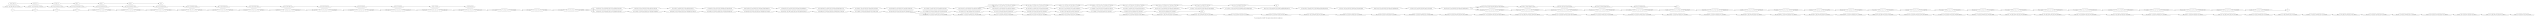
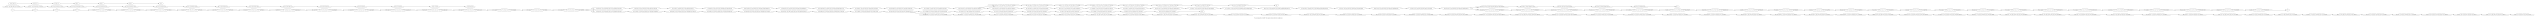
  digraph {
    fontname="PT Serif"
    label="Tree-decomposition of width 3 for register allocator (function _handle_data)"
    rankdir=LR
    node [fontname="PT Serif"]
    edge [fontname="PT Serif"]
    n1 [label="0 | : "]
    n2 [label="1 | 74 : "]
    n3 [label="2 | 73 74 : "]
    n4 [label="157 | 73 : "]
    n5 [label="3 | 16 73 : 0 1 2 3 4 9 12 13 14 15 16 17 18 19 20 21 "]
    n6 [label="4 | 16 72 73 : 0 1 2 3 4 9 12 13 14 15 16 17 18 19 20 21 "]
    n7 [label="5 | 16 71 72 73 : 0 1 2 3 4 9 12 13 14 15 16 17 18 19 20 21 "]
    n8 [label="156 | 16 71 73 : 0 1 2 3 4 9 12 13 14 15 16 17 18 19 20 21 "]
    n9 [label="6 | 16 70 71 73 : 0 1 2 3 4 9 12 13 14 15 16 17 18 19 20 21 "]
    n10 [label="155 | 16 70 73 : 0 1 2 3 4 9 12 13 14 15 16 17 18 19 20 21 "]
    n11 [label="7 | 16 69 70 73 : 0 1 2 3 4 9 12 13 14 15 16 17 18 19 20 21 44 45 46 47 "]
    n12 [label="154 | 16 69 73 : 0 1 2 3 4 9 12 13 14 15 16 17 18 19 20 21 44 45 46 47 "]
    n13 [label="8 | 16 68 69 73 : 0 1 2 3 4 9 12 13 14 15 16 17 18 19 20 21 44 45 46 47 "]
    n14 [label="153 | 16 68 73 : 0 1 2 3 4 9 12 13 14 15 16 17 18 19 20 21 44 45 46 47 "]
    n15 [label="9 | 16 67 68 73 : 0 1 2 3 4 9 12 13 14 15 16 17 18 19 20 21 44 45 46 47 "]
    n16 [label="152 | 16 67 73 : 0 1 2 3 4 9 12 13 14 15 16 17 18 19 20 21 44 45 "]
    n17 [label="10 | 16 66 67 73 : 0 1 2 3 4 9 12 13 14 15 16 17 18 19 20 21 44 45 "]
    n18 [label="151 | 16 66 73 : 0 1 2 3 4 9 12 13 14 15 16 17 18 19 20 21 "]
    n19 [label="11 | 16 41 66 73 : 0 1 2 3 4 9 12 13 14 15 16 17 18 19 20 21 27 28 29 30 "]
    n20 [label="80 | 16 41 66 73 : 0 1 2 3 4 9 12 13 14 15 16 17 18 19 20 21 27 28 29 30 "]
    n21 [label="83 | 16 41 66 73 : 0 1 2 3 4 9 12 13 14 15 16 17 18 19 20 21 27 28 29 30 "]
    n22 [label="158 | 41 66 73 : 0 1 12 13 14 15 16 17 18 19 20 21 27 28 29 30 "]
    n23 [label="150 | 16 41 73 : 0 1 2 3 4 9 12 13 14 15 16 17 18 19 20 21 27 28 29 30 "]
    n24 [label="12 | 41 65 66 : 0 1 12 13 14 15 16 17 18 19 20 21 27 28 29 30 42 43 "]
    n25 [label="13 | 41 64 65 66 : 0 1 12 13 14 15 16 17 18 19 20 21 27 28 29 30 42 43 "]
    n26 [label="108 | 41 64 66 : 0 1 12 13 14 15 16 17 18 19 20 21 27 28 29 30 42 43 "]
    n27 [label="14 | 41 63 64 66 : 0 1 12 13 14 15 16 17 18 19 20 21 27 28 29 30 42 43 "]
    n28 [label="107 | 41 63 66 : 0 1 12 13 14 15 16 17 18 19 20 21 27 28 29 30 "]
    n29 [label="15 | 41 62 63 66 : 0 1 12 13 14 15 16 17 18 19 20 21 27 28 29 30 "]
    n30 [label="106 | 41 62 66 : 0 1 12 13 14 15 16 17 18 19 20 21 27 28 29 30 "]
    n31 [label="16 | 41 61 62 66 : 0 1 12 13 14 15 16 17 18 19 20 21 27 28 29 30 "]
    n32 [label="76 | 41 61 62 66 : 0 1 12 13 14 15 16 17 18 19 20 21 27 28 29 30 "]
    n33 [label="79 | 41 61 62 66 : 0 1 12 13 14 15 16 17 18 19 20 21 27 28 29 30 "]
    n34 [label="159 | 41 61 66 : 0 1 12 13 14 15 16 17 18 19 20 21 27 28 29 30 "]
    n35 [label="162 | 41 62 66 : 0 1 12 13 14 15 16 17 18 19 20 21 27 28 29 30 "]
    n36 [label="17 | 41 60 61 : 0 1 12 13 14 15 16 17 18 19 20 21 27 28 29 30 "]
    n37 [label="85 | 41 60 : 0 1 12 13 14 15 16 17 18 19 20 21 27 28 29 30 "]
    n38 [label="18 | 41 59 60 : 0 1 12 13 14 15 16 17 18 19 20 21 27 28 29 30 "]
    n39 [label="160 | 59 60 : 0 1 14 15 20 21 27 28 29 30 "]
    n40 [label="161 | 60 : 0 1 14 15 20 21 27 28 29 30 "]
    n41 [label="19 | 41 58 66 : 0 1 12 13 14 15 16 17 18 19 20 21 27 28 29 30 "]
    n42 [label="104 | 41 58 : 0 1 12 13 14 15 16 17 18 19 20 21 27 28 29 30 "]
    n43 [label="20 | 41 57 58 : 0 1 12 13 14 15 16 17 18 19 20 21 27 28 29 30 40 41 "]
    n44 [label="103 | 41 57 : 0 1 12 13 14 15 16 17 18 19 20 21 27 28 29 30 40 41 "]
    n45 [label="21 | 41 56 57 : 0 1 12 13 14 15 16 17 18 19 20 21 27 28 29 30 38 39 40 41 "]
    n46 [label="102 | 41 56 : 0 1 12 13 14 15 16 17 18 19 20 21 27 28 29 30 38 39 40 41 "]
    n47 [label="22 | 41 55 56 : 0 1 12 13 14 15 16 17 18 19 20 21 27 28 29 30 38 39 40 41 "]
    n48 [label="101 | 41 55 : 0 1 12 13 14 15 16 17 18 19 20 21 27 28 29 30 38 39 "]
    n49 [label="23 | 41 54 55 : 0 1 12 13 14 15 16 17 18 19 20 21 27 28 29 30 38 39 "]
    n50 [label="100 | 41 54 : 0 1 12 13 14 15 16 17 18 19 20 21 27 28 29 30 "]
    n51 [label="24 | 41 52 54 : 0 1 12 13 14 15 16 17 18 19 20 21 27 28 29 30 36 37 "]
    n52 [label="77 | 41 52 54 : 0 1 12 13 14 15 16 17 18 19 20 21 27 28 29 30 36 37 "]
    n53 [label="78 | 41 52 54 : 0 1 12 13 14 15 16 17 18 19 20 21 27 28 29 30 36 37 "]
    n54 [label="88 | 52 54 : 0 1 12 13 14 15 20 21 36 37 "]
    n55 [label="99 | 41 52 : 0 1 12 13 14 15 16 17 18 19 20 21 27 28 29 30 36 37 "]
    n56 [label="25 | 52 53 54 : 0 1 12 13 14 15 20 21 36 37 "]
    n57 [label="163 | 53 54 : 0 1 12 13 14 15 20 21 36 37 "]
    n58 [label="164 | 54 : 0 1 12 13 14 15 20 21 "]
    n59 [label="26 | 41 51 52 : 0 1 12 13 14 15 16 17 18 19 20 21 27 28 29 30 34 35 36 37 "]
    n60 [label="98 | 41 51 : 0 1 12 13 14 15 16 17 18 19 20 21 27 28 29 30 34 35 36 37 "]
    n61 [label="27 | 41 50 51 : 0 1 12 13 14 15 16 17 18 19 20 21 27 28 29 30 34 35 36 37 "]
    n62 [label="97 | 41 50 : 0 1 12 13 14 15 16 17 18 19 20 21 27 28 29 30 34 35 36 37 "]
    n63 [label="28 | 41 49 50 : 0 1 12 13 14 15 16 17 18 19 20 21 27 28 29 30 34 35 36 37 "]
    n64 [label="96 | 41 49 : 0 1 12 13 14 15 16 17 18 19 20 21 27 28 29 30 34 35 "]
    n65 [label="29 | 41 48 49 : 0 1 12 13 14 15 16 17 18 19 20 21 27 28 29 30 34 35 "]
    n66 [label="95 | 41 48 : 0 1 12 13 14 15 16 17 18 19 20 21 27 28 29 30 "]
    n67 [label="30 | 41 47 48 : 0 1 12 13 14 15 16 17 18 19 20 21 27 28 29 30 "]
    n68 [label="94 | 41 47 : 0 1 12 13 14 15 16 17 18 19 20 21 27 28 29 30 "]
    n69 [label="31 | 41 46 47 : 0 1 12 13 14 15 16 17 18 19 20 21 27 28 29 30 "]
    n70 [label="93 | 41 46 : 0 1 12 13 14 15 16 17 18 19 20 21 27 28 29 30 "]
    n71 [label="32 | 41 45 46 : 0 1 12 13 14 15 16 17 18 19 20 21 27 28 29 30 "]
    n72 [label="92 | 41 45 : 0 1 12 13 14 15 16 17 18 19 20 21 27 28 29 30 "]
    n73 [label="33 | 41 44 45 : 0 1 12 13 14 15 16 17 18 19 20 21 27 28 29 30 32 33 "]
    n74 [label="91 | 41 44 : 0 1 12 13 14 15 16 17 18 19 20 21 27 28 29 30 32 33 "]
    n75 [label="34 | 41 43 44 : 0 1 12 13 14 15 16 17 18 19 20 21 27 28 29 30 31 32 33 "]
    n76 [label="90 | 41 43 : 0 1 12 13 14 15 16 17 18 19 20 21 27 28 29 30 31 32 33 "]
    n77 [label="35 | 41 42 43 : 0 1 12 13 14 15 16 17 18 19 20 21 27 28 29 30 31 32 33 "]
    n78 [label="165 | 42 43 : 0 1 12 13 14 15 16 17 18 19 20 21 27 28 31 32 33 "]
    n79 [label="166 | 43 : 0 1 12 13 14 15 18 19 20 21 27 28 31 32 33 "]
    n80 [label="36 | 16 40 41 73 : 0 1 2 3 4 9 12 13 14 15 16 17 18 19 20 21 27 28 29 30 "]
    n81 [label="149 | 16 40 73 : 0 1 2 3 4 9 12 13 14 15 16 17 18 19 20 21 27 28 29 30 "]
    n82 [label="37 | 16 39 40 73 : 0 1 2 3 4 9 12 13 14 15 16 17 18 19 20 21 27 28 29 30 "]
    n83 [label="148 | 16 39 73 : 0 1 2 3 4 9 12 13 14 15 16 17 18 19 20 21 27 28 29 30 "]
    n84 [label="38 | 16 38 39 73 : 0 1 2 3 4 9 12 13 14 15 16 17 18 19 20 21 27 28 29 30 "]
    n85 [label="147 | 16 38 73 : 0 1 2 3 4 9 12 13 14 15 16 17 18 19 20 21 27 28 "]
    n86 [label="39 | 16 37 38 73 : 0 1 2 3 4 9 12 13 14 15 16 17 18 19 20 21 27 28 "]
    n87 [label="81 | 16 37 38 73 : 0 1 2 3 4 9 12 13 14 15 16 17 18 19 20 21 27 28 "]
    n88 [label="82 | 16 37 38 73 : 0 1 2 3 4 9 12 13 14 15 16 17 18 19 20 21 27 28 "]
    n89 [label="167 | 16 37 73 : 0 1 2 3 4 9 12 13 14 15 16 17 18 19 20 21 "]
    n90 [label="170 | 16 38 73 : 0 1 2 3 4 9 12 13 14 15 16 17 18 19 20 21 27 28 "]
    n91 [label="40 | 16 36 37 : 0 1 2 3 4 9 12 13 14 15 16 17 18 19 20 21 "]
    n92 [label="111 | 16 36 : 0 1 2 3 4 9 12 13 14 15 16 17 18 19 20 21 "]
    n93 [label="41 | 16 35 36 : 0 1 2 3 4 9 12 13 14 15 16 17 18 19 20 21 "]
    n94 [label="168 | 35 36 : 0 1 4 9 12 13 14 15 16 17 18 19 20 21 "]
    n95 [label="169 | 36 : 0 1 4 9 12 13 14 15 16 17 18 19 20 21 "]
    n96 [label="42 | 16 34 73 : 0 1 2 3 4 9 12 13 14 15 16 17 18 19 20 21 "]
    n97 [label="43 | 16 33 34 73 : 0 1 2 3 4 9 12 13 14 15 16 17 18 19 20 21 "]
+   n98 [label="145 | 16 33 73 : 0 1 2 3 4 9 12 13 14 15 16 17 18 19 20 21 "]
    n99 [label="44 | 16 32 33 73 : 0 1 2 3 4 9 12 13 14 15 16 17 18 19 20 21 "]
    n100 [label="144 | 16 32 73 : 0 1 2 3 4 9 12 13 14 15 16 17 18 19 20 21 "]
    n101 [label="45 | 16 31 32 73 : 0 1 2 3 4 9 12 13 14 15 16 17 18 19 20 21 "]
    n102 [label="143 | 16 31 73 : 0 1 2 3 4 9 12 13 14 15 16 17 18 19 20 21 "]
    n103 [label="46 | 16 30 31 73 : 0 1 2 3 4 9 12 13 14 15 16 17 18 19 20 21 "]
    n104 [label="142 | 16 30 73 : 0 1 2 3 4 9 12 13 14 15 16 17 18 19 20 21 "]
    n105 [label="47 | 16 29 30 73 : 0 1 2 3 4 9 12 13 14 15 16 17 18 19 20 21 "]
    n106 [label="141 | 16 29 73 : 0 1 2 3 4 9 12 13 14 15 16 17 18 19 20 21 "]
    n107 [label="48 | 16 28 29 73 : 0 1 2 3 4 9 12 13 14 15 16 17 18 19 20 21 25 26 "]
    n108 [label="140 | 16 28 73 : 0 1 2 3 4 9 12 13 14 15 16 17 18 19 20 21 25 26 "]
    n109 [label="49 | 16 27 28 73 : 0 1 2 3 4 9 12 13 14 15 16 17 18 19 20 21 24 25 26 "]
    n110 [label="139 | 16 27 73 : 0 1 2 3 4 9 12 13 14 15 16 17 18 19 20 21 24 25 26 "]
    n111 [label="50 | 16 26 27 73 : 0 1 2 3 4 9 12 13 14 15 16 17 18 19 20 21 24 25 26 "]
    n112 [label="138 | 16 26 73 : 0 1 2 3 4 9 12 13 14 15 16 17 18 19 20 21 24 "]
    n113 [label="51 | 16 25 26 73 : 0 1 2 3 4 9 12 13 14 15 16 17 18 19 20 21 24 "]
    n114 [label="137 | 16 25 73 : 0 1 2 3 4 9 12 13 14 15 16 17 18 19 20 21 "]
    n115 [label="52 | 16 24 25 73 : 0 1 2 3 4 9 12 13 14 15 16 17 18 19 20 21 "]
    n116 [label="136 | 16 24 25 : 0 1 2 3 4 9 12 13 14 15 16 17 18 19 20 21 "]
    n117 [label="53 | 16 23 24 25 : 0 1 2 3 4 9 12 13 14 15 16 17 18 19 20 21 "]
    n118 [label="135 | 16 23 25 : 0 1 2 3 4 9 12 13 14 15 16 17 18 19 20 21 "]
    n119 [label="54 | 16 22 23 25 : 0 1 2 3 4 9 12 13 14 15 16 17 18 19 20 21 "]
    n120 [label="134 | 16 22 25 : 0 1 2 3 4 9 12 13 14 15 16 17 18 19 20 21 "]
    n121 [label="55 | 16 21 22 25 : 0 1 2 3 4 9 12 13 14 15 16 17 18 19 20 21 22 23 "]
    n122 [label="171 | 16 21 25 : 0 1 2 3 4 9 12 13 14 15 16 17 18 19 20 21 22 23 "]
    n123 [label="133 | 16 21 : 0 1 2 3 4 9 12 13 14 15 16 17 18 19 20 21 22 23 "]
    n124 [label="56 | 16 20 21 : 0 1 2 3 4 9 12 13 14 15 16 17 18 19 20 21 22 23 "]
    n125 [label="132 | 16 20 : 0 1 2 3 4 9 12 13 14 15 16 17 18 19 20 21 22 23 "]
    n126 [label="57 | 16 19 20 : 0 1 2 3 4 9 12 13 14 15 16 17 18 19 20 21 22 23 "]
    n127 [label="131 | 16 19 : 0 1 2 3 4 9 12 13 14 15 16 17 18 19 20 21 "]
    n128 [label="58 | 16 18 19 : 0 1 2 3 4 9 12 13 14 15 16 17 18 19 20 21 "]
    n129 [label="130 | 16 18 : 0 1 2 3 4 9 12 13 14 15 16 17 18 19 20 21 "]
    n130 [label="59 | 16 17 18 : 0 1 2 3 4 9 12 13 14 15 16 17 18 19 20 21 "]
    n131 [label="172 | 16 18 : 0 1 2 3 4 9 12 13 14 15 16 17 18 19 20 21 "]
    n132 [label="129 | 16 : 0 1 2 3 4 9 12 13 14 15 16 17 18 19 20 21 "]
    n133 [label="60 | 15 16 : 0 1 2 3 4 9 11 12 13 14 15 16 17 18 19 20 21 "]
    n134 [label="128 | 15 : 0 1 2 3 4 9 11 12 13 14 15 16 17 18 19 20 21 "]
    n135 [label="61 | 14 15 : 0 1 2 3 4 9 11 12 13 14 15 16 17 18 19 20 21 "]
    n136 [label="127 | 14 : 0 1 2 3 4 9 11 12 13 14 15 16 17 18 19 20 21 "]
    n137 [label="62 | 13 14 : 0 1 2 3 4 5 6 9 11 12 13 14 15 16 17 18 19 20 21 "]
    n138 [label="126 | 13 : 0 1 2 3 4 5 6 9 11 12 13 14 15 16 17 18 19 "]
    n139 [label="63 | 12 13 : 0 1 2 3 4 5 6 9 11 12 13 14 15 16 17 18 19 "]
    n140 [label="125 | 12 : 0 1 2 3 4 5 6 9 11 12 13 14 15 16 17 "]
    n141 [label="124 | 11 : 0 1 2 3 4 5 6 9 11 12 13 14 15 "]
    n142 [label="65 | 10 11 : 0 1 2 3 4 5 6 9 11 12 13 14 15 "]
    n143 [label="123 | 10 : 0 1 2 3 4 5 6 9 11 12 13 "]
    n144 [label="66 | 9 10 : 0 1 2 3 4 5 6 9 10 11 12 13 "]
    n145 [label="122 | 9 : 0 1 2 3 4 5 6 9 10 11 "]
    n146 [label="67 | 8 9 : 0 1 2 3 4 5 6 9 10 11 "]
    n147 [label="121 | 8 : 0 1 2 3 4 5 6 9 10 "]
    n148 [label="68 | 7 8 : 0 1 2 3 4 5 6 7 8 9 10 "]
    n149 [label="120 | 7 : 0 1 2 3 4 5 6 7 8 9 "]
    n150 [label="69 | 6 7 : 0 1 2 3 4 5 6 7 8 9 "]
    n151 [label="119 | 6 : 0 1 2 3 4 5 6 7 8 "]
    n152 [label="70 | 5 6 : 0 1 2 3 4 5 6 7 8 "]
    n153 [label="118 | 5 : 0 1 2 3 4 5 6 "]
    n154 [label="71 | 4 5 : 0 1 2 3 4 5 6 "]
    n155 [label="117 | 4 : 0 1 2 3 4 "]
    n156 [label="72 | 3 4 : 0 1 2 3 4 "]
    n157 [label="73 | 2 3 : 0 1 2 3 "]
    n158 [label="115 | 2 : 0 1 "]
    n159 [label="74 | 1 2 : 0 1 "]
    n160 [label="114 | 1 : "]
    n161 [label="75 | 0 1 : "]
    n162 [label="173 | 1 : "]
    n163 [label="113 | : "]
    n164 [label="86 | 41 61 : 0 1 12 13 14 15 16 17 18 19 20 21 27 28 29 30 "]
    n165 [label="105 | 41 66 : 0 1 12 13 14 15 16 17 18 19 20 21 27 28 29 30 "]
    n166 [label="109 | 41 66 : 0 1 12 13 14 15 16 17 18 19 20 21 27 28 29 30 "]
    n167 [label="112 | 16 37 : 0 1 2 3 4 9 12 13 14 15 16 17 18 19 20 21 "]
    n168 [label="146 | 16 73 : 0 1 2 3 4 9 12 13 14 15 16 17 18 19 20 21 "]
    n169 [label="84 | : "]
    n170 [label="87 | : "]
    n171 [label="89 | : "]
    n172 [label="110 | : "]
    n1 -> n2
    n2 -> n3
    n3 -> n4
    n4 -> n5
    n5 -> n6
    n6 -> n7
    n7 -> n8
    n8 -> n9
    n9 -> n10
    n10 -> n11
    n11 -> n12
    n12 -> n13
    n13 -> n14
    n14 -> n15
    n15 -> n16
    n16 -> n17
    n17 -> n18
    n18 -> n19
    n19 -> n20
    n19 -> n21
    n20 -> n22
    n21 -> n23
    n22 -> n166
    n23 -> n80
    n24 -> n25
    n25 -> n26
    n26 -> n27
    n27 -> n28
    n28 -> n29
    n29 -> n30
    n30 -> n31
    n31 -> n32
    n31 -> n33
    n32 -> n34
    n33 -> n35
    n34 -> n164
    n35 -> n165
    n36 -> n37
    n37 -> n38
    n38 -> n39
    n39 -> n40
    n40 -> n169
    n41 -> n42
    n42 -> n43
    n43 -> n44
    n44 -> n45
    n45 -> n46
    n46 -> n47
    n47 -> n48
    n48 -> n49
    n49 -> n50
    n50 -> n51
    n51 -> n52
    n51 -> n53
    n52 -> n54
    n53 -> n55
    n54 -> n56
    n55 -> n59
    n56 -> n57
    n57 -> n58
    n58 -> n170
    n59 -> n60
    n60 -> n61
    n61 -> n62
    n62 -> n63
    n63 -> n64
    n64 -> n65
    n65 -> n66
    n66 -> n67
    n67 -> n68
    n68 -> n69
    n69 -> n70
    n70 -> n71
    n71 -> n72
    n72 -> n73
    n73 -> n74
    n74 -> n75
    n75 -> n76
    n76 -> n77
    n77 -> n78
    n78 -> n79
    n79 -> n171
    n80 -> n81
    n81 -> n82
    n82 -> n83
    n83 -> n84
    n84 -> n85
    n85 -> n86
    n86 -> n87
    n86 -> n88
    n87 -> n89
    n88 -> n90
    n89 -> n167
    n90 -> n168
    n91 -> n92
    n92 -> n93
    n93 -> n94
    n94 -> n95
    n95 -> n172
    n96 -> n97
+   n97 -> n98
+   n98 -> n99
    n99 -> n100
    n100 -> n101
    n101 -> n102
    n102 -> n103
    n103 -> n104
    n104 -> n105
    n105 -> n106
    n106 -> n107
    n107 -> n108
    n108 -> n109
    n109 -> n110
    n110 -> n111
    n111 -> n112
    n112 -> n113
    n113 -> n114
    n114 -> n115
    n115 -> n116
    n116 -> n117
    n117 -> n118
    n118 -> n119
    n119 -> n120
    n120 -> n121
    n121 -> n122
    n122 -> n123
    n123 -> n124
    n124 -> n125
    n125 -> n126
    n126 -> n127
    n127 -> n128
    n128 -> n129
    n129 -> n130
    n130 -> n131
    n131 -> n132
    n132 -> n133
    n133 -> n134
    n134 -> n135
    n135 -> n136
    n136 -> n137
    n137 -> n138
    n138 -> n139
    n139 -> n140
    n141 -> n142
    n142 -> n143
    n143 -> n144
    n144 -> n145
    n145 -> n146
    n146 -> n147
    n147 -> n148
    n148 -> n149
    n149 -> n150
    n150 -> n151
    n151 -> n152
    n152 -> n153
    n153 -> n154
    n154 -> n155
    n155 -> n156
    n157 -> n158
    n158 -> n159
    n159 -> n160
    n160 -> n161
    n161 -> n162
    n162 -> n163
    n164 -> n36
    n165 -> n41
    n166 -> n24
    n167 -> n91
    n168 -> n96
  }
